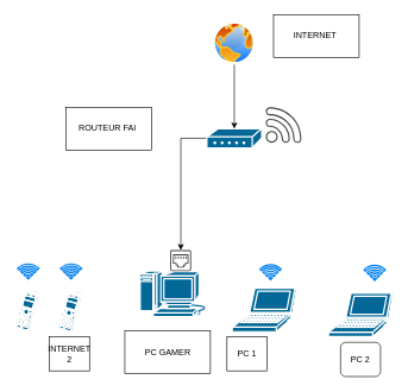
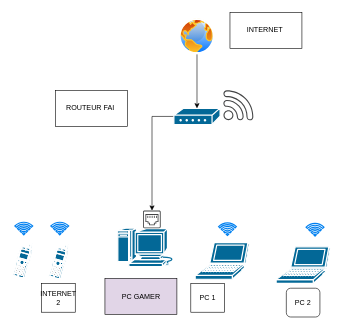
  <mxCell id="0" />
  <mxCell id="1" parent="0" />
  <mxCell id="2" style="edgeStyle=none;curved=1;rounded=0;orthogonalLoop=1;jettySize=auto;html=1;exitX=0.5;exitY=0;exitDx=0;exitDy=0;exitPerimeter=0;fontSize=12;startSize=8;endSize=8;" parent="1" edge="1"><mxGeometry relative="1" as="geometry"><mxPoint x="127" y="270" as="sourcePoint" /><mxPoint x="127" y="270" as="targetPoint" /></mxGeometry></mxCell>
  <mxCell id="3" style="edgeStyle=orthogonalEdgeStyle;rounded=0;orthogonalLoop=1;jettySize=auto;html=1;" edge="1" parent="1" source="4" target="13"><mxGeometry relative="1" as="geometry"><mxPoint x="338" y="490" as="sourcePoint" /><mxPoint x="248" y="490" as="targetPoint" /><Array as="points"><mxPoint x="253" y="193" /></Array></mxGeometry></mxCell>
  <mxCell id="4" value="" style="shape=mxgraph.cisco.modems_and_phones.modem;sketch=0;html=1;pointerEvents=1;dashed=0;fillColor=#036897;strokeColor=#ffffff;strokeWidth=2;verticalLabelPosition=bottom;verticalAlign=top;align=center;outlineConnect=0;" vertex="1" parent="1"><mxGeometry x="289.5" y="180" width="77" height="27" as="geometry" /></mxCell>
  <mxCell id="5" value="" style="shape=mxgraph.cisco.modems_and_phones.cell_phone;sketch=0;html=1;pointerEvents=1;dashed=0;fillColor=#036897;strokeColor=#ffffff;strokeWidth=2;verticalLabelPosition=bottom;verticalAlign=top;align=center;outlineConnect=0;" vertex="1" parent="1"><mxGeometry x="80" y="407" width="34" height="58" as="geometry" /></mxCell>
  <mxCell id="6" value="" style="shape=mxgraph.cisco.computers_and_peripherals.macintosh;sketch=0;html=1;pointerEvents=1;dashed=0;fillColor=#036897;strokeColor=#ffffff;strokeWidth=2;verticalLabelPosition=bottom;verticalAlign=top;align=center;outlineConnect=0;" vertex="1" parent="1"><mxGeometry x="195.5" y="380" width="99" height="64" as="geometry" /></mxCell>
  <mxCell id="7" value="" style="shape=mxgraph.cisco.computers_and_peripherals.laptop;sketch=0;html=1;pointerEvents=1;dashed=0;fillColor=#036897;strokeColor=#ffffff;strokeWidth=2;verticalLabelPosition=bottom;verticalAlign=top;align=center;outlineConnect=0;" vertex="1" parent="1"><mxGeometry x="325" y="404" width="90" height="61" as="geometry" /></mxCell>
  <mxCell id="8" value="" style="shape=mxgraph.cisco.computers_and_peripherals.laptop;sketch=0;html=1;pointerEvents=1;dashed=0;fillColor=#036897;strokeColor=#ffffff;strokeWidth=2;verticalLabelPosition=bottom;verticalAlign=top;align=center;outlineConnect=0;" vertex="1" parent="1"><mxGeometry x="460" y="411" width="90" height="61" as="geometry" /></mxCell>
  <mxCell id="9" value="" style="html=1;verticalLabelPosition=bottom;align=center;labelBackgroundColor=#ffffff;verticalAlign=top;strokeWidth=2;strokeColor=#0080F0;shadow=0;dashed=0;shape=mxgraph.ios7.icons.wifi;pointerEvents=1" vertex="1" parent="1"><mxGeometry x="84.3" y="370" width="29.7" height="21" as="geometry" /></mxCell>
  <mxCell id="10" value="" style="sketch=0;pointerEvents=1;shadow=0;dashed=0;html=1;strokeColor=none;fillColor=#434445;aspect=fixed;labelPosition=center;verticalLabelPosition=bottom;verticalAlign=top;align=center;outlineConnect=0;shape=mxgraph.vvd.wi_fi;" vertex="1" parent="1"><mxGeometry x="372" y="150" width="50" height="50" as="geometry" /></mxCell>
  <mxCell id="11" value="" style="html=1;verticalLabelPosition=bottom;align=center;labelBackgroundColor=#ffffff;verticalAlign=top;strokeWidth=2;strokeColor=#0080F0;shadow=0;dashed=0;shape=mxgraph.ios7.icons.wifi;pointerEvents=1" vertex="1" parent="1"><mxGeometry x="364" y="371" width="29.7" height="21" as="geometry" /></mxCell>
  <mxCell id="12" value="" style="html=1;verticalLabelPosition=bottom;align=center;labelBackgroundColor=#ffffff;verticalAlign=top;strokeWidth=2;strokeColor=#0080F0;shadow=0;dashed=0;shape=mxgraph.ios7.icons.wifi;pointerEvents=1" vertex="1" parent="1"><mxGeometry x="510" y="372" width="29.7" height="21" as="geometry" /></mxCell>
  <mxCell id="13" value="" style="sketch=0;pointerEvents=1;shadow=0;dashed=0;html=1;strokeColor=none;fillColor=#434445;aspect=fixed;labelPosition=center;verticalLabelPosition=bottom;verticalAlign=top;align=center;outlineConnect=0;shape=mxgraph.vvd.ethernet_port;" vertex="1" parent="1"><mxGeometry x="238" y="350.5" width="29.5" height="29.5" as="geometry" /></mxCell>
  <mxCell id="14" value="" style="shape=mxgraph.cisco.modems_and_phones.cell_phone;sketch=0;html=1;pointerEvents=1;dashed=0;fillColor=#036897;strokeColor=#ffffff;strokeWidth=2;verticalLabelPosition=bottom;verticalAlign=top;align=center;outlineConnect=0;" vertex="1" parent="1"><mxGeometry x="20" y="405.5" width="34" height="58" as="geometry" /></mxCell>
  <mxCell id="15" value="" style="html=1;verticalLabelPosition=bottom;align=center;labelBackgroundColor=#ffffff;verticalAlign=top;strokeWidth=2;strokeColor=#0080F0;shadow=0;dashed=0;shape=mxgraph.ios7.icons.wifi;pointerEvents=1" vertex="1" parent="1"><mxGeometry x="24.3" y="370" width="29.7" height="21" as="geometry" /></mxCell>
  <mxCell id="16" style="edgeStyle=orthogonalEdgeStyle;rounded=0;orthogonalLoop=1;jettySize=auto;html=1;" edge="1" parent="1" source="17" target="4"><mxGeometry relative="1" as="geometry" /></mxCell>
  <mxCell id="17" value="" style="image;aspect=fixed;perimeter=ellipsePerimeter;html=1;align=center;shadow=0;dashed=0;spacingTop=3;image=img/lib/active_directory/internet_globe.svg;" vertex="1" parent="1"><mxGeometry x="298" y="30" width="60" height="60" as="geometry" /></mxCell>
  <mxCell id="18" value="INTERNET&amp;nbsp;" style="rounded=0;whiteSpace=wrap;html=1;" vertex="1" parent="1"><mxGeometry x="383" y="20" width="120" height="60" as="geometry" /></mxCell>
  <mxCell id="19" value="ROUTEUR FAI&amp;nbsp;&lt;span style=&quot;color: rgba(0, 0, 0, 0); font-family: monospace; font-size: 0px; text-align: start; text-wrap-mode: nowrap;&quot;&gt;%3CmxGraphModel%3E%3Croot%3E%3CmxCell%20id%3D%220%22%2F%3E%3CmxCell%20id%3D%221%22%20parent%3D%220%22%2F%3E%3CmxCell%20id%3D%222%22%20value%3D%22INTERNET%26amp%3Bnbsp%3B%22%20style%3D%22rounded%3D0%3BwhiteSpace%3Dwrap%3Bhtml%3D1%3B%22%20vertex%3D%221%22%20parent%3D%221%22%3E%3CmxGeometry%20x%3D%22420%22%20y%3D%22110%22%20width%3D%22120%22%20height%3D%2260%22%20as%3D%22geometry%22%2F%3E%3C%2FmxCell%3E%3C%2Froot%3E%3C%2FmxGraphModel%3E&lt;/span&gt;" style="rounded=0;whiteSpace=wrap;html=1;" vertex="1" parent="1"><mxGeometry x="92.3" y="150" width="120" height="60" as="geometry" /></mxCell>
- <mxCell id="20" value="PC GAMER" style="rounded=0;whiteSpace=wrap;html=1;" vertex="1" parent="1"><mxGeometry x="174.5" y="463.5" width="120" height="60" as="geometry" /></mxCell>
+ <mxCell id="20" value="PC GAMER" style="rounded=0;whiteSpace=wrap;html=1;fillColor=#e1d5e7;" vertex="1" parent="1"><mxGeometry x="174.5" y="463.5" width="120" height="60" as="geometry" /></mxCell>
  <mxCell id="21" value="PC 1" style="rounded=0;whiteSpace=wrap;html=1;" vertex="1" parent="1"><mxGeometry x="317.7" y="472" width="56" height="48" as="geometry" /></mxCell>
  <mxCell id="22" value="PC 2" style="whiteSpace=wrap;html=1;rounded=1;" vertex="1" parent="1"><mxGeometry x="477" y="480" width="56" height="48" as="geometry" /></mxCell>
  <mxCell id="23" value="INTERNET 2" style="rounded=0;whiteSpace=wrap;html=1;" vertex="1" parent="1"><mxGeometry x="69" y="472" width="56" height="48" as="geometry" /></mxCell>
